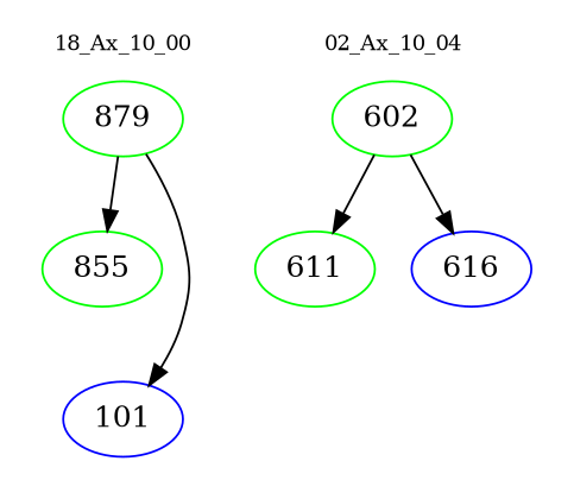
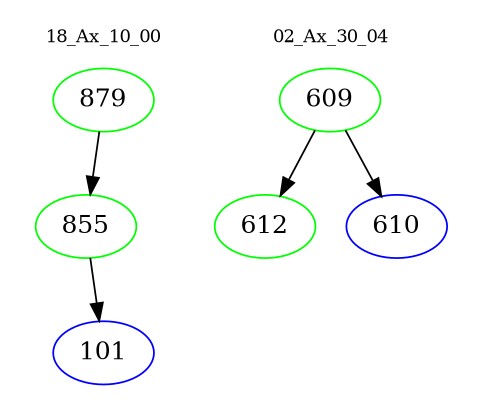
  digraph {
    node [color=green]
    edge [color=black]
    n1 [label=879]
    n2 [label=855]
    n3 [color=blue label=101]
-   n4 [label=611]
-   n5 [label=602]
-   n6 [color=blue label=616]
+   n4 [label=612]
+   n5 [label=609]
+   n6 [color=blue label=610]
    subgraph cluster_1 {
      color=white
      fontsize=10
      label="18_Ax_10_00"
      n1
      n2
      n3
    }
    subgraph cluster_2 {
      color=white
      fontsize=10
-     label="02_Ax_10_04"
+     label="02_Ax_30_04"
      n4
      n5
      n6
    }
    n1 -> n2
-   n1 -> n3
+   n2 -> n3
    n5 -> n4
    n5 -> n6
  }
